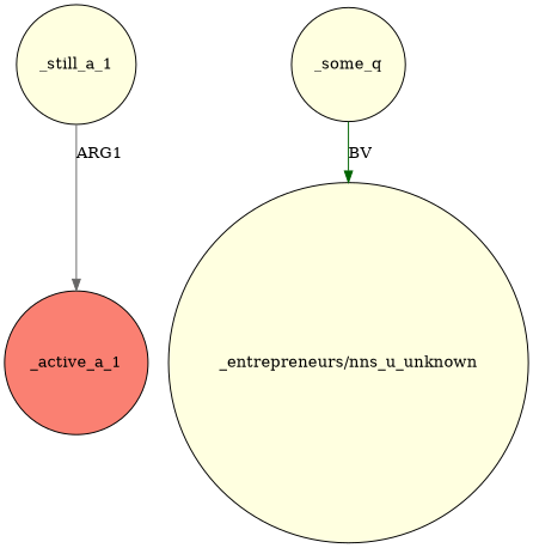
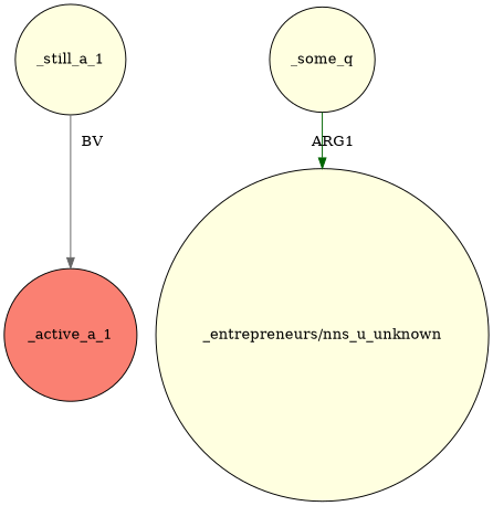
  digraph {
    node [fillcolor=lightyellow shape=circle style=filled]
    _active_a_1 [fillcolor=salmon]
    _some_q
    "_entrepreneurs/nns_u_unknown"
    _still_a_1
-   _some_q -> "_entrepreneurs/nns_u_unknown" [color=darkgreen label=BV]
-   _still_a_1 -> _active_a_1 [color=gray40 label=ARG1]
+   _some_q -> "_entrepreneurs/nns_u_unknown" [color=darkgreen label=ARG1]
+   _still_a_1 -> _active_a_1 [color=gray40 label=BV]
  }
